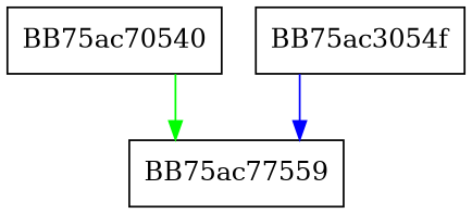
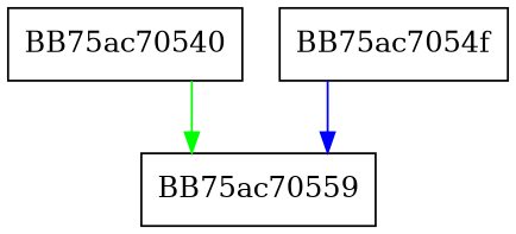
  digraph {
    splines=ortho
    node [shape=box]
    BB75ac70540
-   BB75ac70559 [label=BB75ac77559]
-   BB75ac7054f [label=BB75ac3054f]
+   BB75ac70559
+   BB75ac7054f
    BB75ac70540 -> BB75ac70559 [color=green]
    BB75ac7054f -> BB75ac70559 [color=blue]
  }
